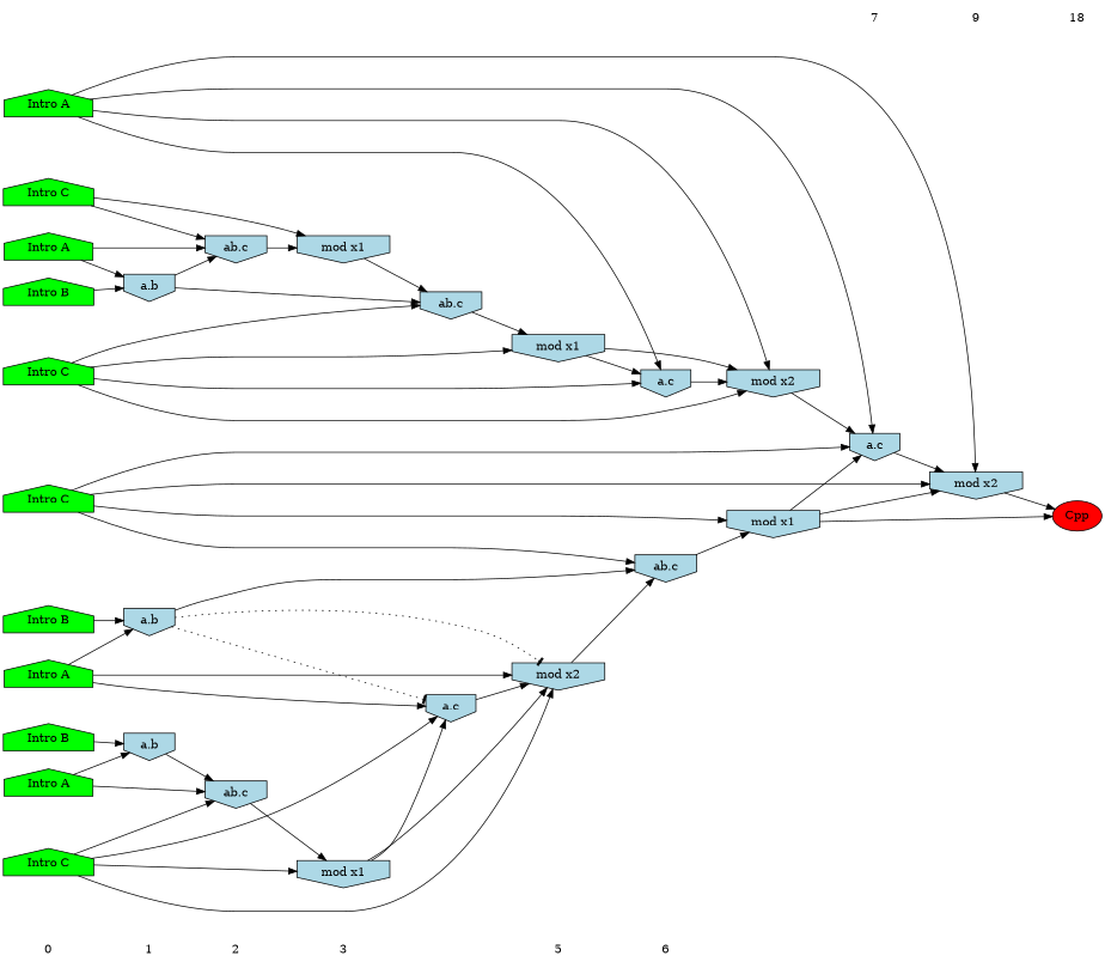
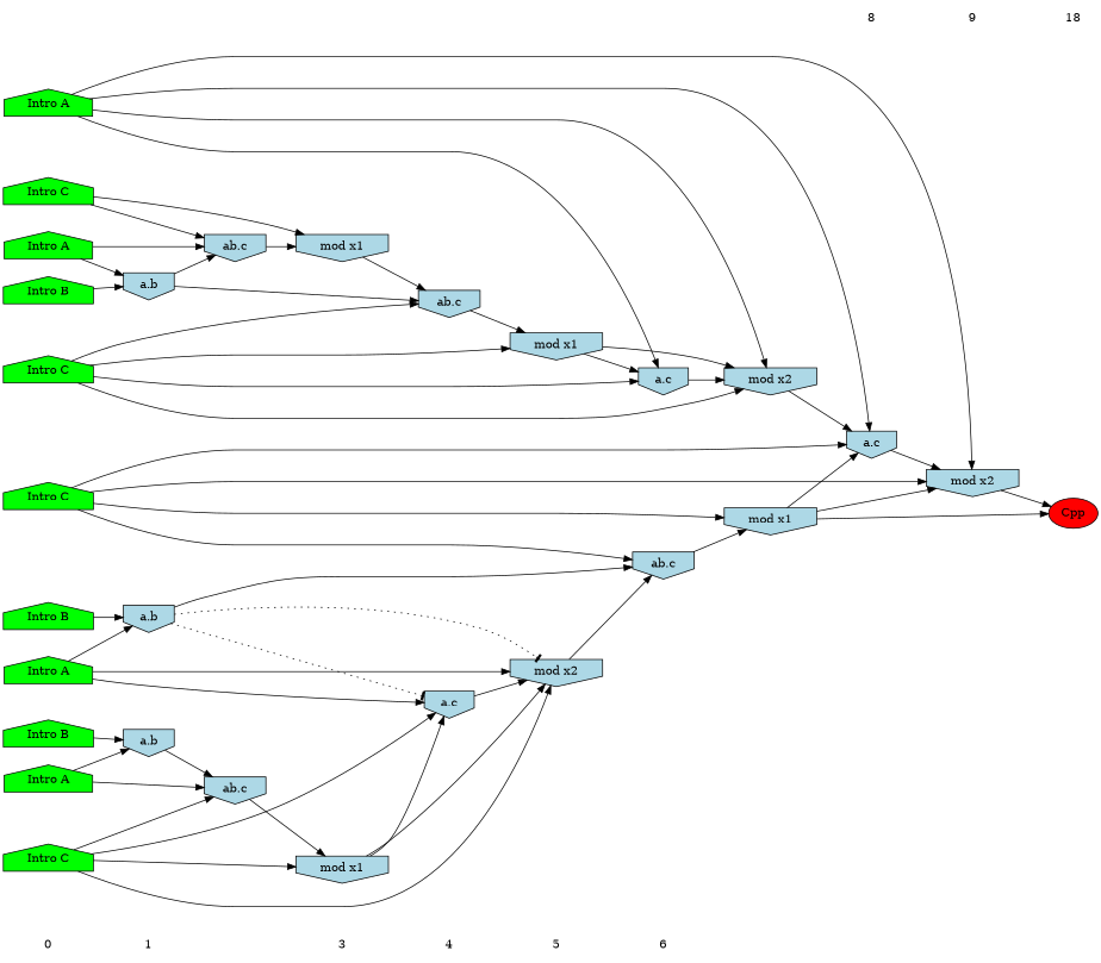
  digraph {
    rankdir=LR
    ranksep=.5
    node [shape=invhouse fillcolor=lightblue style=filled]
    0 [shape=plaintext fillcolor="" style=""]
    n2 [fillcolor=green label="Intro B" shape=house]
    n3 [fillcolor=green label="Intro A" shape=house]
    n4 [fillcolor=green label="Intro B" shape=house]
    n5 [fillcolor=green label="Intro A" shape=house]
    n6 [fillcolor=green label="Intro B" shape=house]
    n7 [fillcolor=green label="Intro A" shape=house]
    n8 [fillcolor=green label="Intro A" shape=house]
    n9 [fillcolor=green label="Intro C" shape=house]
    n10 [fillcolor=green label="Intro C" shape=house]
    n11 [fillcolor=green label="Intro C" shape=house]
    n12 [fillcolor=green label="Intro C" shape=house]
    1 [shape=plaintext fillcolor="" style=""]
    n14 [label="a.b"]
    n15 [label="a.b"]
    n16 [label="a.b"]
-   2 [shape=plaintext fillcolor="" style=""]
    n18 [label="ab.c"]
    n19 [label="ab.c"]
    3 [shape=plaintext fillcolor="" style=""]
    n21 [label="mod x1"]
    n22 [label="mod x1"]
+   4 [shape=plaintext fillcolor="" style=""]
    n24 [label="a.c"]
    n25 [label="ab.c"]
    5 [shape=plaintext fillcolor="" style=""]
    n27 [label="mod x2"]
    n28 [label="mod x1"]
    6 [shape=plaintext fillcolor="" style=""]
    n30 [label="a.c"]
    n31 [label="ab.c"]
    n32 [label="mod x1"]
    n33 [label="mod x2"]
-   8 [shape=plaintext label=7 fillcolor="" style=""]
+   8 [shape=plaintext fillcolor="" style=""]
    n35 [label="a.c"]
    9 [shape=plaintext fillcolor="" style=""]
    n37 [label="mod x2"]
    n38 [label=18 shape=plaintext fillcolor="" style=""]
    n39 [fillcolor=red label=Cpp shape=""]
    subgraph sub_1 {
      rank=same
      0
      n2
      n3
      n4
      n5
      n6
      n7
      n8
      n9
      n10
      n11
      n12
    }
    subgraph sub_2 {
      rank=same
      1
      n14
      n15
      n16
    }
    subgraph sub_3 {
      rank=same
-     2
      n18
      n19
    }
    subgraph sub_4 {
      rank=same
      3
      n21
      n22
    }
    subgraph sub_5 {
      rank=same
+     4
      n24
      n25
    }
    subgraph sub_6 {
      rank=same
      5
      n27
      n28
    }
    subgraph sub_7 {
      rank=same
      6
      n30
      n31
    }
    subgraph sub_8 {
      rank=same
      n32
      n33
    }
    subgraph sub_9 {
      rank=same
      8
      n35
    }
    subgraph sub_10 {
      rank=same
      9
      n37
    }
    subgraph sub_11 {
      rank=same
      n38
      n39
    }
    0 -> 1 [style=invis]
    n2 -> n15
    n3 -> n14
    n3 -> n18
    n4 -> n14
    n5 -> n16
    n5 -> n24
    n5 -> n27
    n6 -> n16
    n7 -> n15
    n7 -> n19
    n8 -> n30
    n8 -> n33
    n8 -> n35
    n8 -> n37
    n9 -> n19
    n9 -> n22
    n10 -> n18
    n10 -> n21
    n10 -> n24
    n10 -> n27
    n11 -> n25
    n11 -> n28
    n11 -> n30
    n11 -> n33
    n12 -> n31
    n12 -> n32
    n12 -> n35
    n12 -> n37
-   1 -> 2 [style=invis]
    n14 -> n18
    n15 -> n19
    n15 -> n25
    n16 -> n24 [arrowhead=tee style=dotted]
    n16 -> n27 [arrowhead=tee style=dotted]
    n16 -> n31
-   2 -> 3 [style=invis]
    n18 -> n21
    n19 -> n22
+   3 -> 4 [style=invis]
    n21 -> n24
    n21 -> n27
    n22 -> n25
+   4 -> 5 [style=invis]
    n24 -> n27
    n25 -> n28
    5 -> 6 [style=invis]
    n27 -> n31
    n28 -> n30
    n28 -> n33
    n30 -> n33
    n31 -> n32
    n32 -> n35
    n32 -> n37
    n32 -> n39
    n33 -> n35
    8 -> 9 [style=invis]
    n35 -> n37
    9 -> n38 [style=invis]
    n37 -> n39
  }
